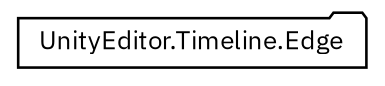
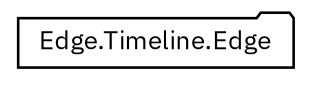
  digraph {
    rankdir=LR
    fontname="IBM Plex Sans"
-   n1 [color=black fillcolor=white fontname="IBM Plex Sans" fontsize=10 height=0.2 label="UnityEditor.Timeline.Edge" shape=folder style=filled width=0.4]
+   n1 [color=black fillcolor=white fontname="IBM Plex Sans" fontsize=10 height=0.2 label="Edge.Timeline.Edge" shape=folder style=filled width=0.4]
  }
